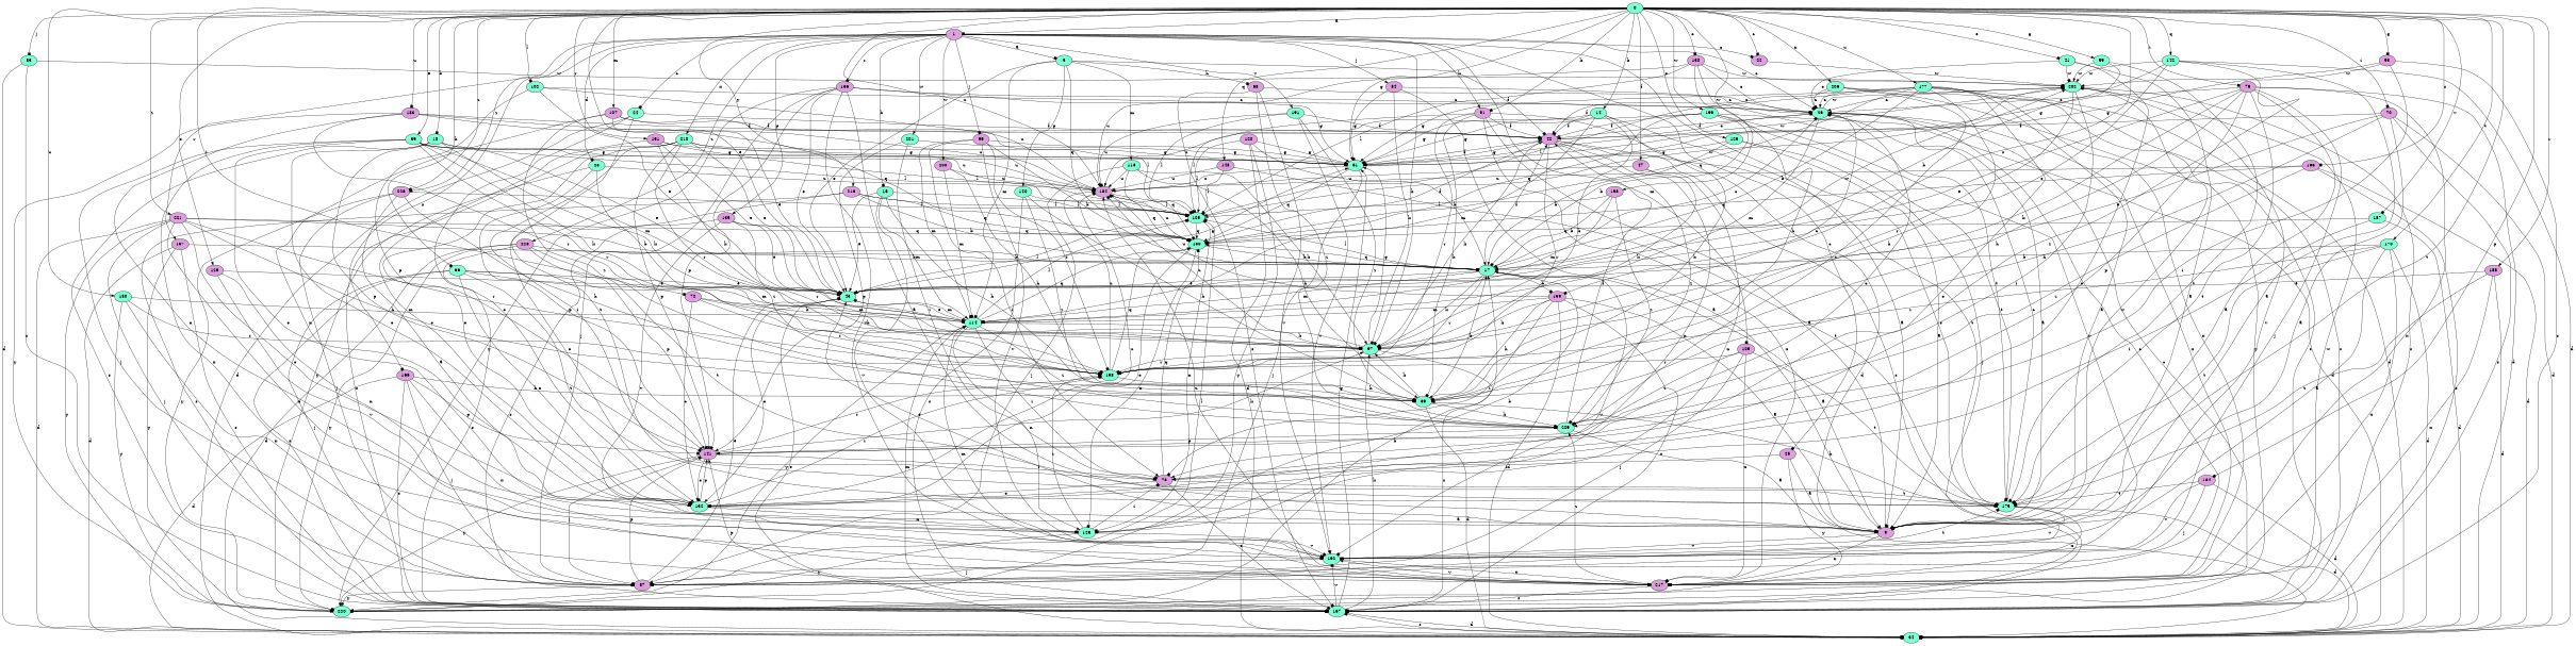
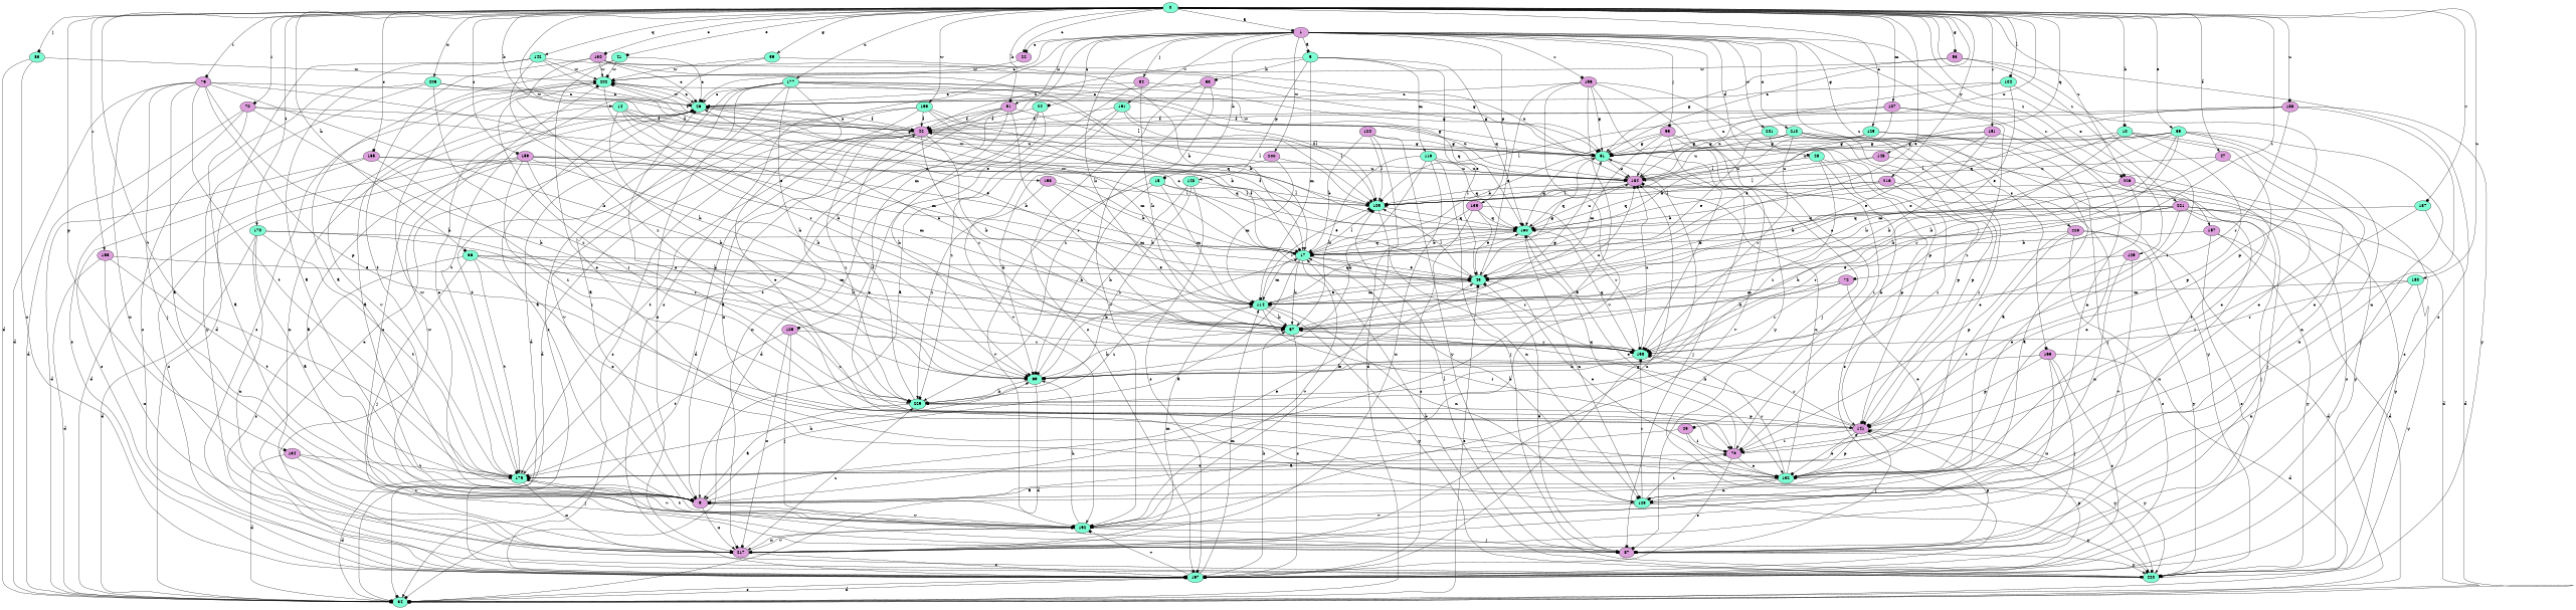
  strict digraph {
    node [fillcolor=aquamarine style=filled]
    edge [arrowhead=normal]
    1 [fillcolor=plum]
    0
    10
    14
    22 [fillcolor=plum]
    39
    41
    43
    47 [fillcolor=plum]
    53 [fillcolor=plum]
    59
    61
    66
    70 [fillcolor=plum]
    72 [fillcolor=plum]
    76 [fillcolor=plum]
    83
    91 [fillcolor=plum]
    102
    107 [fillcolor=plum]
    125
    129 [fillcolor=plum]
    130 [fillcolor=plum]
    134 [fillcolor=plum]
    142
    148 [fillcolor=plum]
    151 [fillcolor=plum]
    155 [fillcolor=plum]
    159 [fillcolor=plum]
    165 [fillcolor=plum]
    170
    175
    177
    180
    183 [fillcolor=plum]
    184 [fillcolor=plum]
    187
    198 [fillcolor=plum]
    199
    206
    216 [fillcolor=plum]
    221 [fillcolor=plum]
    226 [fillcolor=plum]
    210
    5
    15
    24
    25 [fillcolor=plum]
    26
    28
    84 [fillcolor=plum]
    n52 [fillcolor=plum label=95]
    97
    109 [fillcolor=plum]
    135 [fillcolor=plum]
    156 [fillcolor=plum]
    157 [fillcolor=plum]
    166 [fillcolor=plum]
    167
    191
    200 [fillcolor=plum]
    201
    228 [fillcolor=plum]
    132
    141 [fillcolor=plum]
    n66 [fillcolor=plum label=42]
    114
    9 [fillcolor=plum]
    69
    202
    n71 [fillcolor=plum label=217]
    105
    158
    87 [fillcolor=plum]
    123
    78 [fillcolor=plum]
    17
    150
    34
    229
    120 [fillcolor=plum]
    220
    192
    68 [fillcolor=plum]
    113
    140
    1 -> 22 [arrowhead=box label=c]
    1 -> 91 [label=k]
    1 -> 226 [arrowhead=box label=z]
    1 -> 210 [label=x]
    1 -> 5 [arrowhead=box label=a]
    1 -> 15 [arrowhead=box label=b]
    1 -> 24 [arrowhead=box label=c]
    1 -> 25 [arrowhead=box label=c]
    1 -> 26 [arrowhead=box label=c]
    1 -> 28 [arrowhead=box label=d]
    1 -> 84 [label=j]
    1 -> n52 [arrowhead=box label=j]
    1 -> 97 [arrowhead=box label=k]
    1 -> 109 [arrowhead=box label=m]
    1 -> 135 [label=p]
    1 -> 156 [arrowhead=box label=r]
    1 -> 157 [label=r]
    1 -> 166 [arrowhead=box label=s]
    1 -> 167 [label=s]
    1 -> 191 [label=v]
    1 -> 200 [label=w]
    1 -> 201 [label=w]
    1 -> 228 [label=z]
    0 -> 1 [arrowhead=box label=a]
    0 -> 10 [arrowhead=box label=b]
    0 -> 14 [label=b]
    0 -> 22 [arrowhead=box label=c]
    0 -> 39 [label=e]
    0 -> 41 [arrowhead=box label=e]
    0 -> 43 [arrowhead=box label=e]
    0 -> 47 [label=f]
    0 -> 53 [arrowhead=box label=g]
    0 -> 59 [label=g]
    0 -> 61 [label=g]
    0 -> 66 [arrowhead=box label=h]
    0 -> 70 [arrowhead=box label=i]
    0 -> 72 [arrowhead=box label=i]
    0 -> 76 [arrowhead=box label=i]
    0 -> 83 [arrowhead=box label=j]
    0 -> 91 [arrowhead=box label=k]
    0 -> 102 [arrowhead=box label=l]
    0 -> 107 [label=m]
    0 -> 125 [label=o]
    0 -> 129 [label=o]
    0 -> 130 [arrowhead=box label=o]
    0 -> 134 [arrowhead=box label=p]
    0 -> 142 [label=q]
    0 -> 148 [label=q]
    0 -> 151 [label=r]
    0 -> 155 [label=r]
    0 -> 159 [arrowhead=box label=s]
    0 -> 165 [arrowhead=box label=s]
    0 -> 170 [label=t]
    0 -> 175 [arrowhead=box label=t]
    0 -> 177 [label=u]
    0 -> 180 [label=u]
    0 -> 183 [arrowhead=box label=u]
    0 -> 184 [label=u]
    0 -> 187 [arrowhead=box label=v]
    0 -> 198 [label=w]
    0 -> 199 [label=w]
    0 -> 206 [label=x]
    0 -> 216 [label=y]
    0 -> 221 [label=z]
    0 -> 226 [arrowhead=box label=z]
    10 -> 43 [label=e]
    10 -> 61 [arrowhead=box label=g]
    10 -> 97 [label=k]
    10 -> 167 [arrowhead=box label=s]
    10 -> 132 [label=o]
    10 -> 141 [arrowhead=box label=p]
    14 -> 61 [arrowhead=box label=g]
    14 -> 184 [label=u]
    14 -> 97 [arrowhead=box label=k]
    14 -> n66 [arrowhead=box label=f]
    14 -> 114 [arrowhead=box label=m]
    14 -> 9 [arrowhead=box label=a]
    14 -> 69 [label=h]
    22 -> 202 [arrowhead=box label=w]
    39 -> 61 [label=g]
    39 -> 184 [arrowhead=box label=u]
    39 -> 97 [arrowhead=box label=k]
    39 -> 132 [arrowhead=box label=o]
    39 -> 114 [label=m]
    39 -> n71 [label=x]
    39 -> 105 [arrowhead=box label=l]
    39 -> 158 [label=r]
    39 -> 87 [arrowhead=box label=j]
    41 -> 26 [arrowhead=box label=c]
    41 -> 132 [arrowhead=box label=o]
    41 -> 9 [arrowhead=box label=a]
    41 -> 202 [arrowhead=box label=w]
    43 -> 61 [label=g]
    43 -> 132 [label=o]
    43 -> 114 [label=m]
    43 -> 105 [label=l]
    47 -> 184 [label=u]
    47 -> 97 [arrowhead=box label=k]
    47 -> 123 [arrowhead=box label=n]
    53 -> 61 [label=g]
    53 -> 167 [arrowhead=box label=s]
    53 -> 202 [label=w]
    53 -> 78 [label=i]
    59 -> 175 [arrowhead=box label=t]
    59 -> 202 [label=w]
    59 -> 17 [label=b]
    61 -> 184 [label=u]
    61 -> n66 [label=f]
    61 -> 202 [arrowhead=box label=w]
    61 -> 87 [arrowhead=box label=j]
    61 -> 150 [label=q]
    66 -> 43 [label=e]
    66 -> 175 [label=t]
    66 -> 97 [label=k]
    66 -> 167 [label=s]
    66 -> 132 [label=o]
    66 -> 114 [label=m]
    66 -> 87 [arrowhead=box label=j]
    70 -> 43 [label=e]
    70 -> 167 [arrowhead=box label=s]
    70 -> n66 [label=f]
    70 -> 9 [arrowhead=box label=a]
    70 -> 69 [arrowhead=box label=h]
    70 -> 34 [arrowhead=box label=d]
    72 -> 97 [arrowhead=box label=k]
    72 -> 132 [label=o]
    72 -> 114 [arrowhead=box label=m]
    72 -> 158 [label=r]
    76 -> 43 [label=e]
    76 -> 175 [label=t]
    76 -> 26 [label=c]
    76 -> 97 [label=k]
    76 -> 141 [label=p]
    76 -> 9 [arrowhead=box label=a]
    76 -> 69 [arrowhead=box label=h]
    76 -> n71 [arrowhead=box label=x]
    76 -> 87 [arrowhead=box label=j]
    76 -> 34 [label=d]
    83 -> 167 [label=s]
    83 -> 202 [arrowhead=box label=w]
    83 -> 34 [label=d]
    91 -> n66 [label=f]
    91 -> 9 [label=a]
    91 -> 69 [arrowhead=box label=h]
    91 -> n71 [arrowhead=box label=x]
    91 -> 105 [arrowhead=box label=l]
    91 -> 158 [label=r]
    91 -> 34 [label=d]
    102 -> 43 [arrowhead=box label=e]
    102 -> 184 [label=u]
    102 -> 26 [label=c]
    102 -> 141 [label=p]
    107 -> 43 [label=e]
    107 -> n66 [arrowhead=box label=f]
    107 -> 105 [arrowhead=box label=l]
    107 -> 123 [arrowhead=box label=n]
    107 -> 229 [label=z]
    125 -> 61 [label=g]
    125 -> 9 [label=a]
    125 -> 87 [label=j]
    125 -> 17 [label=b]
    129 -> 43 [arrowhead=box label=e]
    129 -> 123 [label=n]
    129 -> 192 [arrowhead=box label=v]
    130 -> 175 [arrowhead=box label=t]
    130 -> 184 [label=u]
    130 -> 26 [arrowhead=box label=c]
    130 -> 69 [arrowhead=box label=h]
    130 -> 202 [label=w]
    130 -> 105 [arrowhead=box label=l]
    134 -> 175 [arrowhead=box label=t]
    134 -> 87 [label=j]
    134 -> 34 [label=d]
    134 -> 192 [label=v]
    142 -> 43 [label=e]
    142 -> 61 [arrowhead=box label=g]
    142 -> 9 [arrowhead=box label=a]
    142 -> 202 [label=w]
    142 -> 34 [label=d]
    142 -> 229 [label=z]
    148 -> 175 [arrowhead=box label=t]
    148 -> 184 [label=u]
    148 -> 105 [label=l]
    151 -> 43 [arrowhead=box label=e]
    151 -> 61 [arrowhead=box label=g]
    151 -> 97 [label=k]
    151 -> 132 [arrowhead=box label=o]
    151 -> 105 [label=l]
    155 -> 43 [label=e]
    155 -> 175 [arrowhead=box label=t]
    155 -> n71 [label=x]
    155 -> 34 [arrowhead=box label=d]
    159 -> 184 [arrowhead=box label=u]
    159 -> 97 [arrowhead=box label=k]
    159 -> 167 [label=s]
    159 -> 114 [label=m]
    159 -> 9 [label=a]
    159 -> 69 [arrowhead=box label=h]
    159 -> 78 [arrowhead=box label=i]
-   17 -> 159 [arrowhead=box label=b]
+   159 -> 17 [arrowhead=box label=b]
    159 -> 34 [label=d]
    165 -> 184 [label=u]
    165 -> 167 [arrowhead=box label=s]
    165 -> 150 [arrowhead=box label=q]
    165 -> 34 [label=d]
    165 -> 229 [label=z]
    170 -> 175 [arrowhead=box label=t]
    170 -> 9 [label=a]
    170 -> n71 [arrowhead=box label=x]
    170 -> 158 [arrowhead=box label=r]
    170 -> 17 [arrowhead=box label=b]
    170 -> 34 [arrowhead=box label=d]
    175 -> 26 [arrowhead=box label=c]
    175 -> 69 [label=h]
    175 -> n71 [label=x]
    175 -> 34 [label=d]
    175 -> 192 [arrowhead=box label=v]
    177 -> 61 [label=g]
    177 -> 26 [label=c]
    177 -> 167 [arrowhead=box label=s]
    177 -> 132 [label=o]
    177 -> 9 [arrowhead=box label=a]
    177 -> 69 [label=h]
    177 -> n71 [label=x]
    177 -> 105 [label=l]
    177 -> 17 [label=b]
    177 -> 150 [label=q]
    177 -> 34 [arrowhead=box label=d]
    180 -> 114 [arrowhead=box label=m]
    180 -> n71 [label=x]
    180 -> 158 [label=r]
    180 -> 220 [label=y]
    183 -> 184 [label=u]
    183 -> n66 [label=f]
    183 -> 158 [arrowhead=box label=r]
    183 -> 123 [label=n]
    183 -> 150 [arrowhead=box label=q]
    183 -> 220 [label=y]
    184 -> 105 [label=l]
    184 -> 150 [label=q]
    187 -> 78 [label=i]
    187 -> 150 [label=q]
    187 -> 34 [label=d]
    198 -> 114 [arrowhead=box label=m]
    198 -> 105 [label=l]
    198 -> 17 [label=b]
    198 -> 229 [label=z]
    199 -> 61 [label=g]
    199 -> 175 [label=t]
    199 -> n66 [label=f]
    199 -> 17 [arrowhead=box label=b]
    199 -> 150 [arrowhead=box label=q]
    199 -> 34 [arrowhead=box label=d]
    199 -> 192 [label=v]
    206 -> 26 [arrowhead=box label=c]
    206 -> 167 [label=s]
    206 -> n66 [label=f]
    206 -> 229 [label=z]
    206 -> 220 [arrowhead=box label=y]
    216 -> 167 [arrowhead=box label=s]
    216 -> 132 [label=o]
    216 -> 105 [arrowhead=box label=l]
    216 -> 17 [arrowhead=box label=b]
    216 -> 150 [arrowhead=box label=q]
    221 -> 132 [label=o]
    221 -> 69 [arrowhead=box label=h]
    221 -> n71 [label=x]
    221 -> 158 [arrowhead=box label=r]
    221 -> 87 [label=j]
    221 -> 17 [arrowhead=box label=b]
    221 -> 150 [label=q]
    221 -> 34 [arrowhead=box label=d]
    221 -> 220 [label=y]
    226 -> 9 [label=a]
    226 -> 69 [label=h]
    226 -> 105 [arrowhead=box label=l]
    226 -> 87 [label=j]
    226 -> 220 [arrowhead=box label=y]
    210 -> 43 [arrowhead=box label=e]
    210 -> 61 [label=g]
    210 -> 184 [arrowhead=box label=u]
    210 -> 132 [label=o]
    210 -> 141 [arrowhead=box label=p]
    210 -> 158 [arrowhead=box label=r]
    210 -> 78 [label=i]
    210 -> 220 [arrowhead=box label=y]
    5 -> 43 [label=e]
    5 -> n66 [arrowhead=box label=f]
    5 -> 114 [arrowhead=box label=m]
    5 -> 150 [arrowhead=box label=q]
    5 -> 68 [arrowhead=box label=h]
    5 -> 113 [label=m]
    5 -> 140 [label=p]
    15 -> 43 [label=e]
    15 -> 114 [label=m]
    15 -> 69 [arrowhead=box label=h]
    15 -> 105 [arrowhead=box label=l]
    15 -> 192 [arrowhead=box label=v]
    24 -> 175 [label=t]
    24 -> 132 [arrowhead=box label=o]
    24 -> n66 [arrowhead=box label=f]
    24 -> 34 [arrowhead=box label=d]
    25 -> 9 [arrowhead=box label=a]
    25 -> 78 [label=i]
    25 -> 220 [arrowhead=box label=y]
    26 -> n66 [label=f]
    26 -> 114 [label=m]
    26 -> 9 [label=a]
    26 -> 202 [label=w]
    26 -> n71 [arrowhead=box label=x]
    28 -> 184 [label=u]
    28 -> 167 [label=s]
    28 -> 141 [label=p]
    28 -> 229 [label=z]
    84 -> 61 [arrowhead=box label=g]
    84 -> 26 [label=c]
    84 -> 97 [arrowhead=box label=k]
    84 -> 9 [label=a]
    n52 -> 61 [arrowhead=box label=g]
    n52 -> 114 [arrowhead=box label=m]
    n52 -> 158 [arrowhead=box label=r]
    n52 -> 78 [label=i]
    n52 -> 17 [arrowhead=box label=b]
    n52 -> 192 [label=v]
    97 -> 61 [label=g]
    97 -> 184 [arrowhead=box label=u]
    97 -> 26 [label=c]
    97 -> 167 [label=s]
    97 -> 158 [arrowhead=box label=r]
    109 -> 175 [arrowhead=box label=t]
    109 -> n71 [arrowhead=box label=x]
    109 -> 158 [arrowhead=box label=r]
    109 -> 87 [label=j]
    109 -> 229 [arrowhead=box label=z]
    135 -> 43 [label=e]
    135 -> 167 [label=s]
    135 -> 158 [arrowhead=box label=r]
    135 -> 150 [label=q]
    135 -> 192 [label=v]
    156 -> 43 [label=e]
    156 -> 61 [label=g]
    156 -> 26 [label=c]
    156 -> 141 [arrowhead=box label=p]
    156 -> 9 [label=a]
    156 -> 87 [arrowhead=box label=j]
    156 -> 220 [label=y]
    156 -> 192 [arrowhead=box label=v]
    157 -> 167 [arrowhead=box label=s]
    157 -> 17 [label=b]
    157 -> 34 [arrowhead=box label=d]
    157 -> 220 [arrowhead=box label=y]
    166 -> 167 [label=s]
    166 -> 141 [arrowhead=box label=p]
    166 -> 69 [arrowhead=box label=h]
    166 -> n71 [arrowhead=box label=x]
    166 -> 87 [arrowhead=box label=j]
    166 -> 34 [label=d]
    167 -> 61 [label=g]
    167 -> 97 [label=k]
    167 -> 141 [label=p]
    167 -> 114 [label=m]
    167 -> 34 [arrowhead=box label=d]
    167 -> 192 [arrowhead=box label=v]
    191 -> 184 [arrowhead=box label=u]
    191 -> n66 [arrowhead=box label=f]
    191 -> 105 [arrowhead=box label=l]
    191 -> 229 [arrowhead=box label=z]
    191 -> 192 [label=v]
    200 -> 184 [arrowhead=box label=u]
    200 -> 114 [arrowhead=box label=m]
    200 -> 69 [arrowhead=box label=h]
    201 -> 61 [arrowhead=box label=g]
    201 -> 141 [label=p]
    201 -> 78 [label=i]
    228 -> 175 [arrowhead=box label=t]
    228 -> 167 [label=s]
    228 -> 141 [arrowhead=box label=p]
    228 -> 17 [arrowhead=box label=b]
    228 -> 34 [label=d]
    228 -> 220 [arrowhead=box label=y]
    132 -> 184 [arrowhead=box label=u]
    132 -> 141 [label=p]
    132 -> 9 [arrowhead=box label=a]
    132 -> 158 [arrowhead=box label=r]
    132 -> 123 [label=n]
    141 -> 26 [arrowhead=box label=c]
    141 -> 97 [label=k]
    141 -> 132 [arrowhead=box label=o]
    141 -> 158 [label=r]
    141 -> 87 [arrowhead=box label=j]
    141 -> 78 [arrowhead=box label=i]
    141 -> 220 [label=y]
    n66 -> 61 [label=g]
    n66 -> 175 [label=t]
    n66 -> 26 [arrowhead=box label=c]
    n66 -> 97 [label=k]
    n66 -> 167 [label=s]
    n66 -> 158 [label=r]
    n66 -> 123 [label=n]
    n66 -> 229 [arrowhead=box label=z]
    114 -> 43 [arrowhead=box label=e]
    114 -> 97 [label=k]
    114 -> 105 [arrowhead=box label=l]
    114 -> 123 [label=n]
    114 -> 78 [arrowhead=box label=i]
    114 -> 150 [label=q]
    114 -> 229 [arrowhead=box label=z]
    114 -> 220 [label=y]
    9 -> 43 [label=e]
    9 -> 202 [arrowhead=box label=w]
    9 -> n71 [label=x]
    9 -> 192 [label=v]
    69 -> 97 [label=k]
    69 -> 17 [label=b]
    69 -> 34 [label=d]
    69 -> 229 [label=k]
    202 -> 26 [label=c]
    202 -> 167 [label=s]
    202 -> 158 [label=r]
    202 -> 78 [label=i]
    202 -> 192 [label=v]
    n71 -> 184 [label=u]
    n71 -> 26 [label=c]
    n71 -> 167 [arrowhead=box label=s]
    n71 -> 114 [label=m]
    n71 -> 229 [label=z]
    n71 -> 192 [label=v]
    105 -> 202 [arrowhead=box label=w]
    105 -> 123 [arrowhead=box label=n]
    105 -> 150 [label=q]
    158 -> 184 [arrowhead=box label=u]
    158 -> 69 [label=h]
    158 -> 150 [label=q]
    87 -> 43 [arrowhead=box label=e]
    87 -> 141 [arrowhead=box label=p]
    87 -> 105 [arrowhead=box label=l]
    87 -> 220 [label=y]
    123 -> 158 [arrowhead=box label=r]
    123 -> 78 [arrowhead=box label=i]
    123 -> 17 [label=b]
    123 -> 220 [arrowhead=box label=y]
    123 -> 192 [arrowhead=box label=v]
    78 -> 175 [label=t]
    78 -> 167 [arrowhead=box label=s]
    78 -> 132 [label=o]
    78 -> 150 [arrowhead=box label=q]
    17 -> 43 [arrowhead=box label=e]
    17 -> 26 [arrowhead=box label=c]
    17 -> 97 [label=k]
    17 -> n66 [label=f]
    17 -> 114 [label=m]
    17 -> 9 [label=a]
    17 -> 202 [label=w]
    17 -> 105 [arrowhead=box label=l]
    17 -> 158 [label=r]
    17 -> 150 [label=q]
    17 -> 192 [arrowhead=box label=v]
    150 -> 184 [label=u]
    150 -> 132 [label=o]
    150 -> n66 [label=f]
    150 -> 123 [arrowhead=box label=n]
    150 -> 17 [arrowhead=box label=b]
    34 -> 43 [arrowhead=box label=e]
    34 -> 167 [arrowhead=box label=s]
    229 -> 141 [label=p]
    229 -> n66 [label=f]
    229 -> 9 [label=a]
    120 -> 61 [label=g]
    120 -> 105 [label=l]
    120 -> 17 [label=b]
    120 -> 34 [arrowhead=box label=d]
    120 -> 220 [label=y]
    220 -> 26 [arrowhead=box label=c]
    220 -> 202 [arrowhead=box label=w]
    220 -> 17 [label=b]
    192 -> 175 [arrowhead=box label=t]
+   192 -> 69 [label=h]
    192 -> n71 [label=x]
    192 -> 87 [label=j]
    68 -> 26 [label=c]
    68 -> 167 [arrowhead=box label=s]
    68 -> 229 [label=z]
    68 -> 192 [label=v]
    113 -> 184 [label=u]
    113 -> 97 [label=k]
    113 -> 69 [label=h]
+   113 -> n71 [label=x]
    113 -> 87 [label=j]
    113 -> 150 [arrowhead=box label=q]
    140 -> 167 [arrowhead=box label=s]
    140 -> 69 [arrowhead=box label=h]
    140 -> 105 [arrowhead=box label=l]
    140 -> 229 [label=z]
  }
